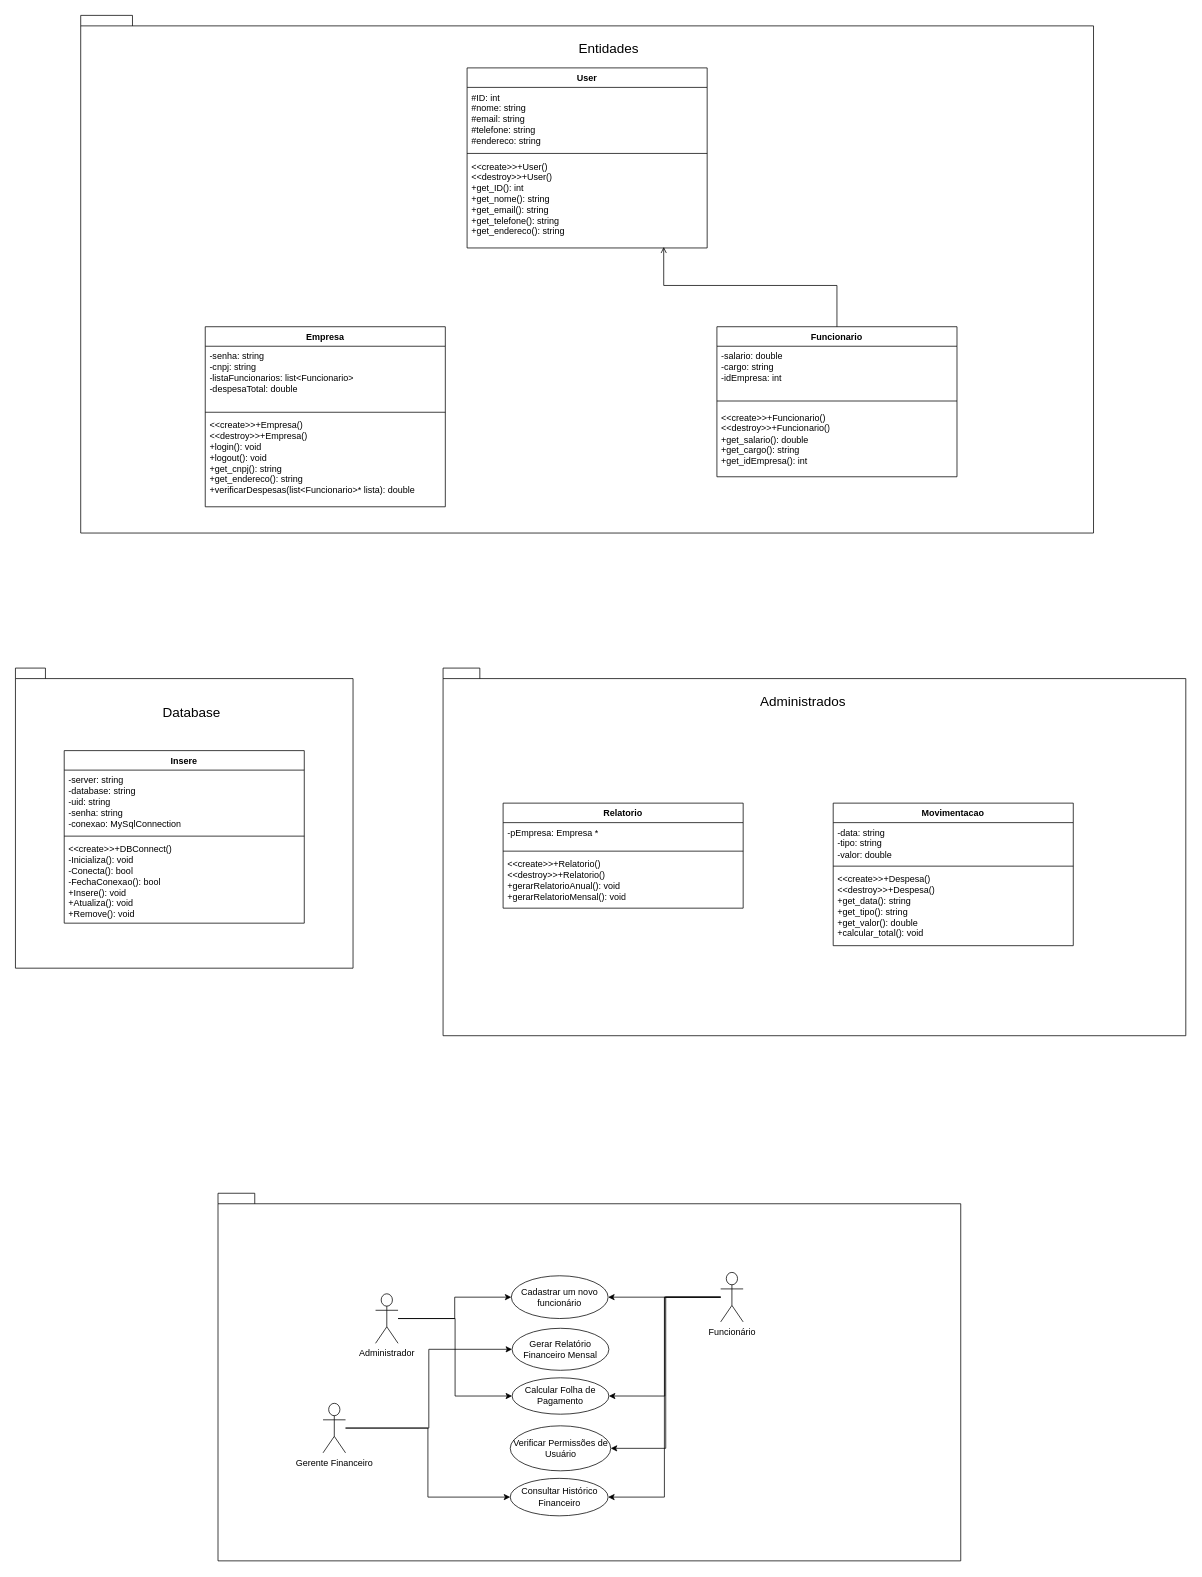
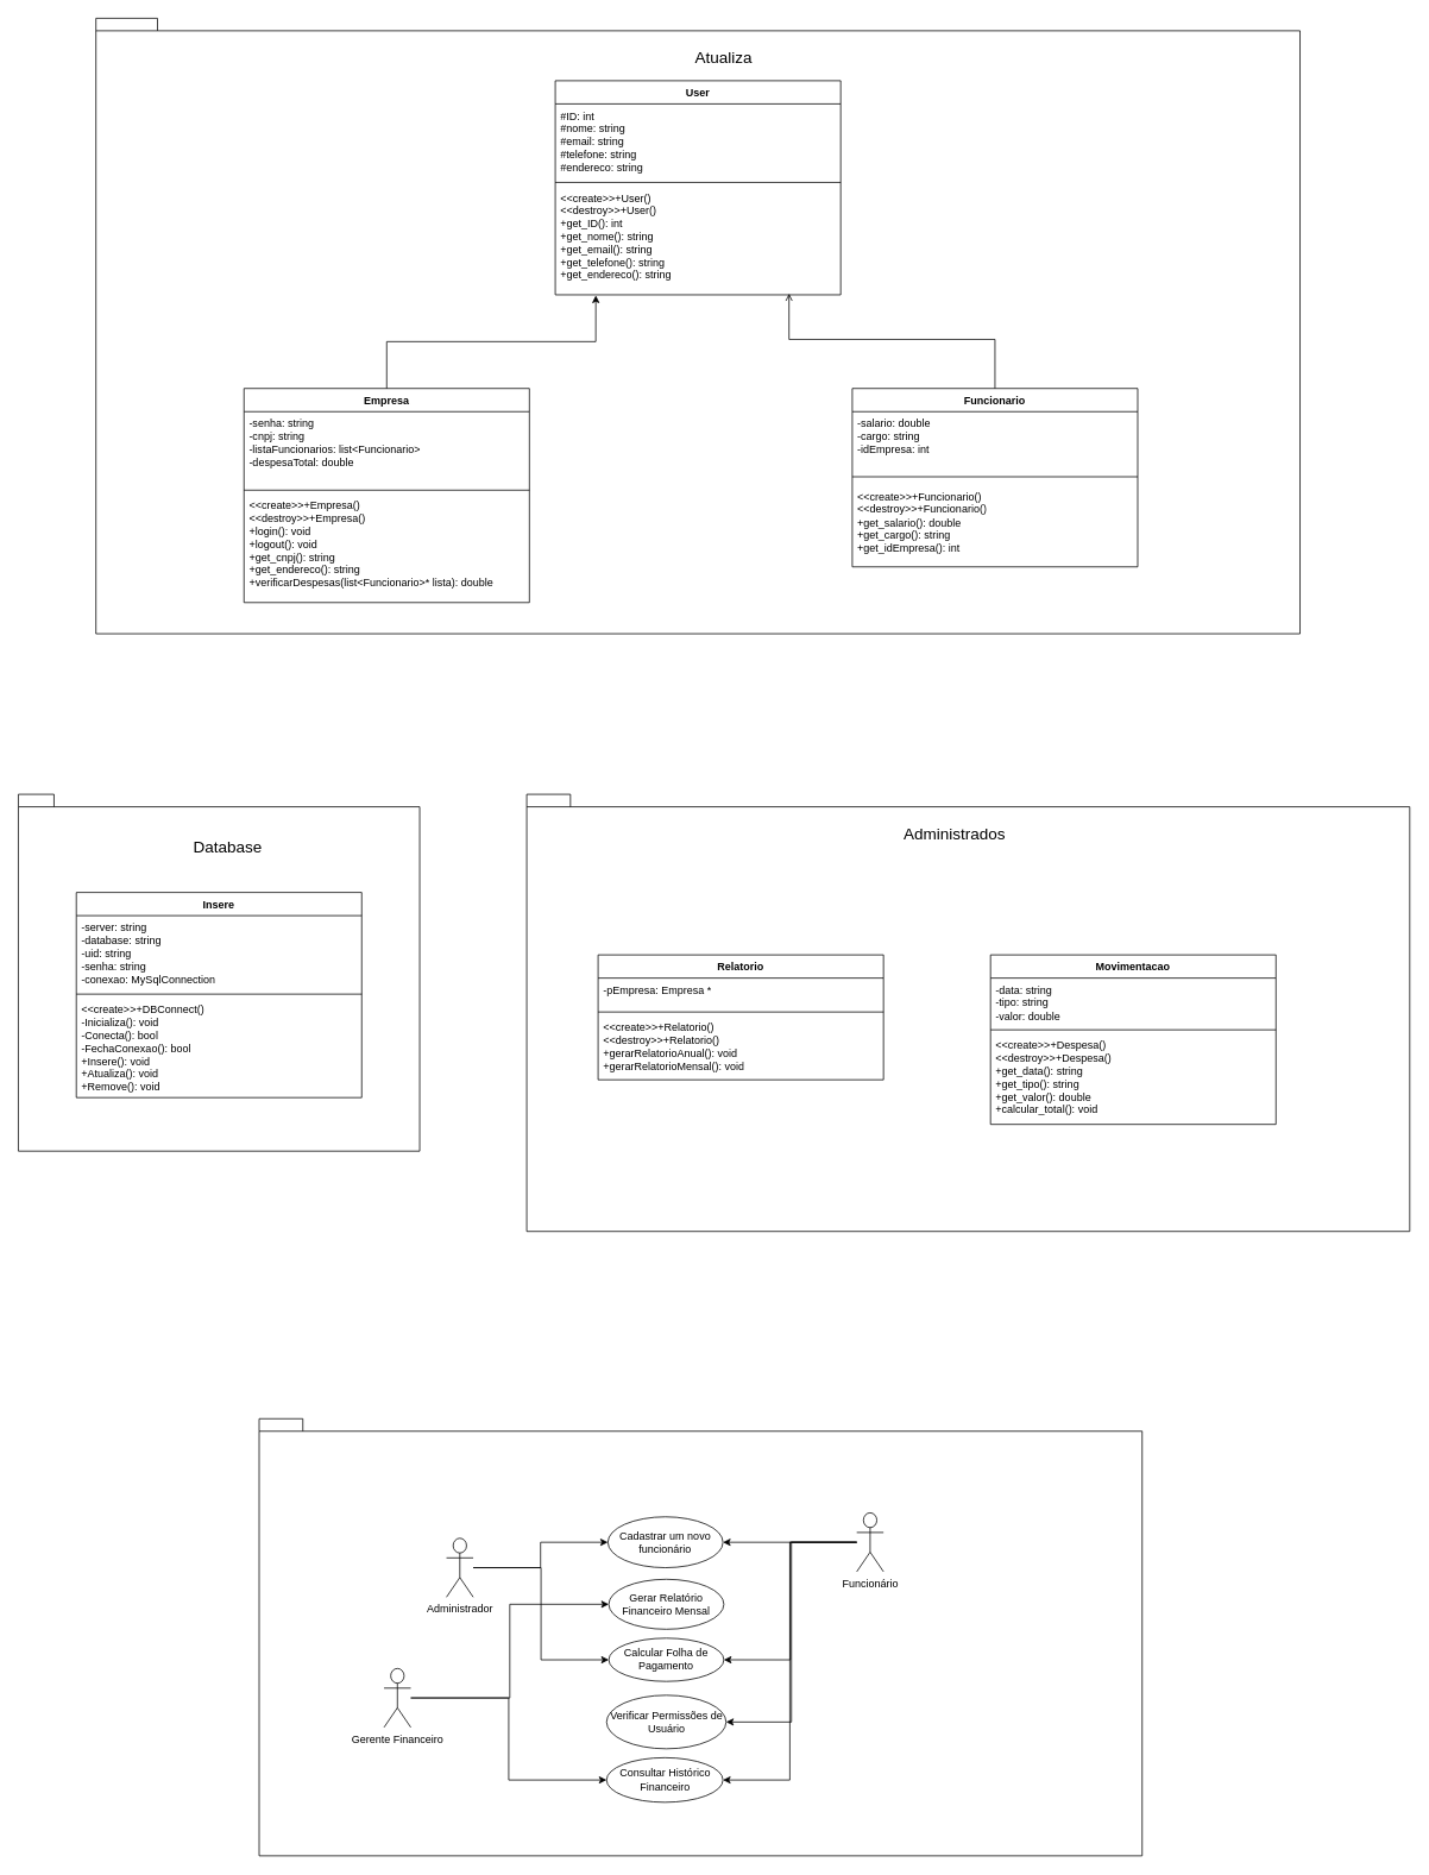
  <mxCell id="0" />
  <mxCell id="1" parent="0" />
  <mxCell id="2" value="" style="shape=folder;fontStyle=1;spacingTop=10;tabWidth=40;tabHeight=14;tabPosition=left;html=1;whiteSpace=wrap;" parent="1" vertex="1"><mxGeometry x="590" y="890" width="990" height="490" as="geometry" /></mxCell>
  <mxCell id="3" value="" style="shape=folder;fontStyle=1;spacingTop=10;tabWidth=40;tabHeight=14;tabPosition=left;html=1;whiteSpace=wrap;" parent="1" vertex="1"><mxGeometry x="107" y="20" width="1350" height="690" as="geometry" /></mxCell>
  <mxCell id="4" value="User" style="swimlane;fontStyle=1;align=center;verticalAlign=top;childLayout=stackLayout;horizontal=1;startSize=26;horizontalStack=0;resizeParent=1;resizeParentMax=0;resizeLast=0;collapsible=1;marginBottom=0;whiteSpace=wrap;html=1;" parent="1" vertex="1"><mxGeometry x="622" y="90" width="320" height="240" as="geometry" /></mxCell>
  <mxCell id="5" value="#ID: int&lt;div&gt;#nome: string&lt;/div&gt;&lt;div&gt;#email: string&lt;/div&gt;&lt;div&gt;#telefone: string&lt;/div&gt;&lt;div&gt;#endereco: string&lt;/div&gt;" style="text;strokeColor=none;fillColor=none;align=left;verticalAlign=top;spacingLeft=4;spacingRight=4;overflow=hidden;rotatable=0;points=[[0,0.5],[1,0.5]];portConstraint=eastwest;whiteSpace=wrap;html=1;" parent="4" vertex="1"><mxGeometry y="26" width="320" height="84" as="geometry" /></mxCell>
  <mxCell id="6" value="" style="line;strokeWidth=1;fillColor=none;align=left;verticalAlign=middle;spacingTop=-1;spacingLeft=3;spacingRight=3;rotatable=0;labelPosition=right;points=[];portConstraint=eastwest;strokeColor=inherit;" parent="4" vertex="1"><mxGeometry y="110" width="320" height="8" as="geometry" /></mxCell>
  <mxCell id="7" value="&lt;div&gt;&lt;span style=&quot;background-color: initial;&quot;&gt;&amp;lt;&amp;lt;create&amp;gt;&amp;gt;+User()&lt;/span&gt;&lt;/div&gt;&lt;div&gt;&lt;div&gt;&amp;lt;&amp;lt;destroy&amp;gt;&amp;gt;+User()&lt;/div&gt;&lt;/div&gt;+get_ID(): int&lt;div&gt;+get_nome(): string&lt;/div&gt;&lt;div&gt;+get_email(): string&lt;/div&gt;&lt;div&gt;+get_telefone(): string&lt;/div&gt;&lt;div&gt;+get_endereco(): string&lt;/div&gt;" style="text;strokeColor=none;fillColor=none;align=left;verticalAlign=top;spacingLeft=4;spacingRight=4;overflow=hidden;rotatable=0;points=[[0,0.5],[1,0.5]];portConstraint=eastwest;whiteSpace=wrap;html=1;" parent="4" vertex="1"><mxGeometry y="118" width="320" height="122" as="geometry" /></mxCell>
  <mxCell id="8" value="Empresa" style="swimlane;fontStyle=1;align=center;verticalAlign=top;childLayout=stackLayout;horizontal=1;startSize=26;horizontalStack=0;resizeParent=1;resizeParentMax=0;resizeLast=0;collapsible=1;marginBottom=0;whiteSpace=wrap;html=1;" parent="1" vertex="1"><mxGeometry x="273" y="435" width="320" height="240" as="geometry" /></mxCell>
  <mxCell id="9" value="-senha: string&lt;div&gt;-cnpj: string&lt;/div&gt;&lt;div&gt;&lt;span style=&quot;background-color: initial;&quot;&gt;-listaFuncionarios: list&amp;lt;Funcionario&amp;gt;&lt;/span&gt;&lt;/div&gt;&lt;div&gt;-despesaTotal: double&lt;/div&gt;" style="text;strokeColor=none;fillColor=none;align=left;verticalAlign=top;spacingLeft=4;spacingRight=4;overflow=hidden;rotatable=0;points=[[0,0.5],[1,0.5]];portConstraint=eastwest;whiteSpace=wrap;html=1;" parent="8" vertex="1"><mxGeometry y="26" width="320" height="84" as="geometry" /></mxCell>
  <mxCell id="10" value="" style="line;strokeWidth=1;fillColor=none;align=left;verticalAlign=middle;spacingTop=-1;spacingLeft=3;spacingRight=3;rotatable=0;labelPosition=right;points=[];portConstraint=eastwest;strokeColor=inherit;" parent="8" vertex="1"><mxGeometry y="110" width="320" height="8" as="geometry" /></mxCell>
  <mxCell id="11" value="&lt;div&gt;&amp;lt;&amp;lt;create&amp;gt;&amp;gt;+Empresa()&lt;/div&gt;&lt;div&gt;&amp;lt;&amp;lt;destroy&amp;gt;&amp;gt;+Empresa()&lt;/div&gt;+login(): void&lt;div&gt;+logout(): void&lt;/div&gt;&lt;div&gt;&lt;div&gt;+get_cnpj(): string&lt;/div&gt;&lt;div&gt;&lt;div&gt;+get_endereco(): string&lt;/div&gt;&lt;div&gt;&lt;div&gt;+verificarDespesas(list&amp;lt;Funcionario&amp;gt;* lista): double&lt;/div&gt;&lt;/div&gt;&lt;/div&gt;&lt;/div&gt;" style="text;strokeColor=none;fillColor=none;align=left;verticalAlign=top;spacingLeft=4;spacingRight=4;overflow=hidden;rotatable=0;points=[[0,0.5],[1,0.5]];portConstraint=eastwest;whiteSpace=wrap;html=1;" parent="8" vertex="1"><mxGeometry y="118" width="320" height="122" as="geometry" /></mxCell>
  <mxCell id="12" value="Funcionario" style="swimlane;fontStyle=1;align=center;verticalAlign=top;childLayout=stackLayout;horizontal=1;startSize=26;horizontalStack=0;resizeParent=1;resizeParentMax=0;resizeLast=0;collapsible=1;marginBottom=0;whiteSpace=wrap;html=1;" parent="1" vertex="1"><mxGeometry x="955" y="435" width="320" height="200" as="geometry" /></mxCell>
  <mxCell id="13" value="-salario: double&lt;div&gt;-cargo: string&lt;/div&gt;&lt;div&gt;-idEmpresa: int&lt;br&gt;&lt;/div&gt;" style="text;strokeColor=none;fillColor=none;align=left;verticalAlign=top;spacingLeft=4;spacingRight=4;overflow=hidden;rotatable=0;points=[[0,0.5],[1,0.5]];portConstraint=eastwest;whiteSpace=wrap;html=1;" parent="12" vertex="1"><mxGeometry y="26" width="320" height="64" as="geometry" /></mxCell>
  <mxCell id="14" value="" style="line;strokeWidth=1;fillColor=none;align=left;verticalAlign=middle;spacingTop=-1;spacingLeft=3;spacingRight=3;rotatable=0;labelPosition=right;points=[];portConstraint=eastwest;strokeColor=inherit;" parent="12" vertex="1"><mxGeometry y="90" width="320" height="18" as="geometry" /></mxCell>
  <mxCell id="15" value="&lt;div&gt;&amp;lt;&amp;lt;create&amp;gt;&amp;gt;+Funcionario()&lt;/div&gt;&lt;div&gt;&amp;lt;&amp;lt;destroy&amp;gt;&amp;gt;+Funcionario()&lt;/div&gt;+get_salario(): double&lt;div&gt;+get_cargo(): string&lt;/div&gt;&lt;div&gt;+get_idEmpresa(): int&lt;/div&gt;" style="text;strokeColor=none;fillColor=none;align=left;verticalAlign=top;spacingLeft=4;spacingRight=4;overflow=hidden;rotatable=0;points=[[0,0.5],[1,0.5]];portConstraint=eastwest;whiteSpace=wrap;html=1;" parent="12" vertex="1"><mxGeometry y="108" width="320" height="92" as="geometry" /></mxCell>
  <mxCell id="16" style="edgeStyle=orthogonalEdgeStyle;rounded=0;orthogonalLoop=1;jettySize=auto;html=1;entryX=0.819;entryY=0.989;entryDx=0;entryDy=0;entryPerimeter=0;endArrow=open;" parent="1" source="12" target="7" edge="1"><mxGeometry relative="1" as="geometry"><Array as="points"><mxPoint x="1115" y="380" /><mxPoint x="884" y="380" /></Array></mxGeometry></mxCell>
+ <mxCell id="17" style="edgeStyle=orthogonalEdgeStyle;rounded=0;orthogonalLoop=1;jettySize=auto;html=1;entryX=0.142;entryY=1.006;entryDx=0;entryDy=0;entryPerimeter=0;" parent="1" source="8" target="7" edge="1"><mxGeometry relative="1" as="geometry" /></mxCell>
  <mxCell id="18" value="Movimentacao" style="swimlane;fontStyle=1;align=center;verticalAlign=top;childLayout=stackLayout;horizontal=1;startSize=26;horizontalStack=0;resizeParent=1;resizeParentMax=0;resizeLast=0;collapsible=1;marginBottom=0;whiteSpace=wrap;html=1;" parent="1" vertex="1"><mxGeometry x="1110" y="1070" width="320" height="190" as="geometry" /></mxCell>
  <mxCell id="19" value="-data: string&lt;div&gt;-tipo: string&lt;/div&gt;&lt;div&gt;-valor: double&lt;/div&gt;" style="text;strokeColor=none;fillColor=none;align=left;verticalAlign=top;spacingLeft=4;spacingRight=4;overflow=hidden;rotatable=0;points=[[0,0.5],[1,0.5]];portConstraint=eastwest;whiteSpace=wrap;html=1;" parent="18" vertex="1"><mxGeometry y="26" width="320" height="54" as="geometry" /></mxCell>
  <mxCell id="20" value="" style="line;strokeWidth=1;fillColor=none;align=left;verticalAlign=middle;spacingTop=-1;spacingLeft=3;spacingRight=3;rotatable=0;labelPosition=right;points=[];portConstraint=eastwest;strokeColor=inherit;" parent="18" vertex="1"><mxGeometry y="80" width="320" height="8" as="geometry" /></mxCell>
  <mxCell id="21" value="&lt;div&gt;&lt;div&gt;&amp;lt;&amp;lt;create&amp;gt;&amp;gt;+Despesa()&lt;/div&gt;&lt;div&gt;&amp;lt;&amp;lt;destroy&amp;gt;&amp;gt;+Despesa()&lt;/div&gt;&lt;/div&gt;+get_data(): string&lt;div&gt;+get_tipo(): string&lt;/div&gt;&lt;div&gt;+get_valor(): double&lt;/div&gt;&lt;div&gt;+calcular_total(): void&lt;/div&gt;" style="text;strokeColor=none;fillColor=none;align=left;verticalAlign=top;spacingLeft=4;spacingRight=4;overflow=hidden;rotatable=0;points=[[0,0.5],[1,0.5]];portConstraint=eastwest;whiteSpace=wrap;html=1;" parent="18" vertex="1"><mxGeometry y="88" width="320" height="102" as="geometry" /></mxCell>
  <mxCell id="22" value="Relatorio" style="swimlane;fontStyle=1;align=center;verticalAlign=top;childLayout=stackLayout;horizontal=1;startSize=26;horizontalStack=0;resizeParent=1;resizeParentMax=0;resizeLast=0;collapsible=1;marginBottom=0;whiteSpace=wrap;html=1;" parent="1" vertex="1"><mxGeometry x="670" y="1070" width="320" height="140" as="geometry" /></mxCell>
  <mxCell id="23" value="&lt;div&gt;-pEmpresa: Empresa *&lt;/div&gt;" style="text;strokeColor=none;fillColor=none;align=left;verticalAlign=top;spacingLeft=4;spacingRight=4;overflow=hidden;rotatable=0;points=[[0,0.5],[1,0.5]];portConstraint=eastwest;whiteSpace=wrap;html=1;" parent="22" vertex="1"><mxGeometry y="26" width="320" height="34" as="geometry" /></mxCell>
  <mxCell id="24" value="" style="line;strokeWidth=1;fillColor=none;align=left;verticalAlign=middle;spacingTop=-1;spacingLeft=3;spacingRight=3;rotatable=0;labelPosition=right;points=[];portConstraint=eastwest;strokeColor=inherit;" parent="22" vertex="1"><mxGeometry y="60" width="320" height="8" as="geometry" /></mxCell>
  <mxCell id="25" value="&lt;div&gt;&lt;div&gt;&amp;lt;&amp;lt;create&amp;gt;&amp;gt;+Relatorio()&lt;/div&gt;&lt;div&gt;&amp;lt;&amp;lt;destroy&amp;gt;&amp;gt;+Relatorio()&lt;/div&gt;&lt;/div&gt;+gerarRelatorioAnual(): void&lt;div&gt;+gerarRelatorioMensal(): void&lt;/div&gt;" style="text;strokeColor=none;fillColor=none;align=left;verticalAlign=top;spacingLeft=4;spacingRight=4;overflow=hidden;rotatable=0;points=[[0,0.5],[1,0.5]];portConstraint=eastwest;whiteSpace=wrap;html=1;" parent="22" vertex="1"><mxGeometry y="68" width="320" height="72" as="geometry" /></mxCell>
- <mxCell id="26" value="&lt;font style=&quot;font-size: 18px;&quot;&gt;Entidades&lt;/font&gt;" style="text;html=1;align=center;verticalAlign=middle;whiteSpace=wrap;rounded=0;" parent="1" vertex="1"><mxGeometry x="621" y="50" width="380" height="30" as="geometry" /></mxCell>
+ <mxCell id="26" value="&lt;font style=&quot;font-size: 18px;&quot;&gt;Atualiza&lt;/font&gt;" style="text;html=1;align=center;verticalAlign=middle;whiteSpace=wrap;rounded=0;" parent="1" vertex="1"><mxGeometry x="621" y="50" width="380" height="30" as="geometry" /></mxCell>
  <mxCell id="27" value="&lt;font style=&quot;font-size: 18px;&quot;&gt;Administrados&lt;/font&gt;" style="text;html=1;align=center;verticalAlign=middle;whiteSpace=wrap;rounded=0;" parent="1" vertex="1"><mxGeometry x="880" y="920" width="380" height="30" as="geometry" /></mxCell>
  <mxCell id="28" value="" style="shape=folder;fontStyle=1;spacingTop=10;tabWidth=40;tabHeight=14;tabPosition=left;html=1;whiteSpace=wrap;" vertex="1" parent="1"><mxGeometry x="290" y="1590" width="990" height="490" as="geometry" /></mxCell>
  <mxCell id="29" style="edgeStyle=orthogonalEdgeStyle;rounded=0;orthogonalLoop=1;jettySize=auto;html=1;" edge="1" parent="1" source="31" target="32"><mxGeometry relative="1" as="geometry" /></mxCell>
  <mxCell id="30" style="edgeStyle=orthogonalEdgeStyle;rounded=0;orthogonalLoop=1;jettySize=auto;html=1;entryX=0;entryY=0.5;entryDx=0;entryDy=0;" edge="1" parent="1" source="31" target="34"><mxGeometry relative="1" as="geometry" /></mxCell>
  <mxCell id="31" value="Administrador" style="shape=umlActor;verticalLabelPosition=bottom;verticalAlign=top;html=1;outlineConnect=0;" vertex="1" parent="1"><mxGeometry x="500" y="1724" width="30" height="66" as="geometry" /></mxCell>
  <mxCell id="32" value="Cadastrar um novo funcionário" style="ellipse;whiteSpace=wrap;html=1;" vertex="1" parent="1"><mxGeometry x="681" y="1700" width="129" height="57" as="geometry" /></mxCell>
  <mxCell id="33" value="Gerar Relatório Financeiro Mensal" style="ellipse;whiteSpace=wrap;html=1;" vertex="1" parent="1"><mxGeometry x="682" y="1770" width="129" height="56" as="geometry" /></mxCell>
  <mxCell id="34" value="Calcular Folha de Pagamento" style="ellipse;whiteSpace=wrap;html=1;" vertex="1" parent="1"><mxGeometry x="682" y="1836" width="129" height="48.5" as="geometry" /></mxCell>
  <mxCell id="35" value="Verificar Permissões de Usuário" style="ellipse;whiteSpace=wrap;html=1;" vertex="1" parent="1"><mxGeometry x="679.5" y="1900" width="134" height="60" as="geometry" /></mxCell>
  <mxCell id="36" value="Consultar Histórico Financeiro" style="ellipse;whiteSpace=wrap;html=1;" vertex="1" parent="1"><mxGeometry x="679.5" y="1970" width="130.5" height="50" as="geometry" /></mxCell>
  <mxCell id="37" style="edgeStyle=orthogonalEdgeStyle;rounded=0;orthogonalLoop=1;jettySize=auto;html=1;entryX=0;entryY=0.5;entryDx=0;entryDy=0;" edge="1" parent="1" source="39" target="36"><mxGeometry relative="1" as="geometry" /></mxCell>
  <mxCell id="38" style="edgeStyle=orthogonalEdgeStyle;rounded=0;orthogonalLoop=1;jettySize=auto;html=1;entryX=0;entryY=0.5;entryDx=0;entryDy=0;" edge="1" parent="1" source="39" target="33"><mxGeometry relative="1" as="geometry" /></mxCell>
  <mxCell id="39" value="Gerente Financeiro" style="shape=umlActor;verticalLabelPosition=bottom;verticalAlign=top;html=1;outlineConnect=0;" vertex="1" parent="1"><mxGeometry x="430" y="1870" width="30" height="66" as="geometry" /></mxCell>
  <mxCell id="40" style="edgeStyle=orthogonalEdgeStyle;rounded=0;orthogonalLoop=1;jettySize=auto;html=1;" edge="1" parent="1" source="44" target="32"><mxGeometry relative="1" as="geometry" /></mxCell>
  <mxCell id="41" style="edgeStyle=orthogonalEdgeStyle;rounded=0;orthogonalLoop=1;jettySize=auto;html=1;entryX=1;entryY=0.5;entryDx=0;entryDy=0;" edge="1" parent="1" source="44" target="35"><mxGeometry relative="1" as="geometry" /></mxCell>
  <mxCell id="42" style="edgeStyle=orthogonalEdgeStyle;rounded=0;orthogonalLoop=1;jettySize=auto;html=1;entryX=1;entryY=0.5;entryDx=0;entryDy=0;" edge="1" parent="1" source="44" target="34"><mxGeometry relative="1" as="geometry" /></mxCell>
  <mxCell id="43" style="edgeStyle=orthogonalEdgeStyle;rounded=0;orthogonalLoop=1;jettySize=auto;html=1;entryX=1;entryY=0.5;entryDx=0;entryDy=0;" edge="1" parent="1" source="44" target="36"><mxGeometry relative="1" as="geometry" /></mxCell>
  <mxCell id="44" value="Funcionário" style="shape=umlActor;verticalLabelPosition=bottom;verticalAlign=top;html=1;outlineConnect=0;" vertex="1" parent="1"><mxGeometry x="960" y="1695.5" width="30" height="66" as="geometry" /></mxCell>
  <mxCell id="45" value="" style="shape=folder;fontStyle=1;spacingTop=10;tabWidth=40;tabHeight=14;tabPosition=left;html=1;whiteSpace=wrap;" vertex="1" parent="1"><mxGeometry x="20" y="890" width="450" height="400" as="geometry" /></mxCell>
  <mxCell id="46" value="Insere" style="swimlane;fontStyle=1;align=center;verticalAlign=top;childLayout=stackLayout;horizontal=1;startSize=26;horizontalStack=0;resizeParent=1;resizeParentMax=0;resizeLast=0;collapsible=1;marginBottom=0;whiteSpace=wrap;html=1;" parent="1" vertex="1"><mxGeometry x="85" y="1000" width="320" height="230" as="geometry" /></mxCell>
  <mxCell id="47" value="-server: string&lt;div&gt;-database: string&lt;/div&gt;&lt;div&gt;-uid: string&lt;/div&gt;&lt;div&gt;&lt;div&gt;-senha: string&lt;/div&gt;&lt;div&gt;&lt;div&gt;-conexao: MySqlConnection&lt;/div&gt;&lt;div&gt;&lt;br&gt;&lt;/div&gt;&lt;/div&gt;&lt;/div&gt;&lt;div&gt;&lt;br&gt;&lt;/div&gt;" style="text;strokeColor=none;fillColor=none;align=left;verticalAlign=top;spacingLeft=4;spacingRight=4;overflow=hidden;rotatable=0;points=[[0,0.5],[1,0.5]];portConstraint=eastwest;whiteSpace=wrap;html=1;" parent="46" vertex="1"><mxGeometry y="26" width="320" height="84" as="geometry" /></mxCell>
  <mxCell id="48" value="" style="line;strokeWidth=1;fillColor=none;align=left;verticalAlign=middle;spacingTop=-1;spacingLeft=3;spacingRight=3;rotatable=0;labelPosition=right;points=[];portConstraint=eastwest;strokeColor=inherit;" parent="46" vertex="1"><mxGeometry y="110" width="320" height="8" as="geometry" /></mxCell>
  <mxCell id="49" value="&lt;div&gt;&amp;lt;&amp;lt;create&amp;gt;&amp;gt;+DBConnect()&lt;/div&gt;-Inicializa(): void&lt;div&gt;-Conecta(): bool&lt;/div&gt;&lt;div&gt;-FechaConexao(): bool&lt;/div&gt;&lt;div&gt;+Insere(): void&lt;div&gt;+Atualiza(): void&lt;/div&gt;&lt;div&gt;+Remove(): void&lt;/div&gt;&lt;/div&gt;" style="text;strokeColor=none;fillColor=none;align=left;verticalAlign=top;spacingLeft=4;spacingRight=4;overflow=hidden;rotatable=0;points=[[0,0.5],[1,0.5]];portConstraint=eastwest;whiteSpace=wrap;html=1;" parent="46" vertex="1"><mxGeometry y="118" width="320" height="112" as="geometry" /></mxCell>
  <mxCell id="50" value="&lt;font style=&quot;font-size: 18px;&quot;&gt;Database&lt;/font&gt;" style="text;html=1;align=center;verticalAlign=middle;whiteSpace=wrap;rounded=0;" vertex="1" parent="1"><mxGeometry x="170" y="930" width="170" height="40" as="geometry" /></mxCell>
